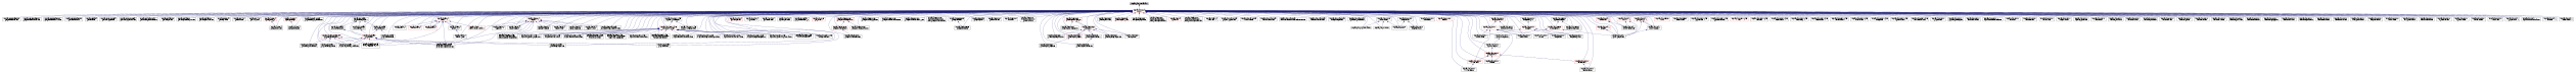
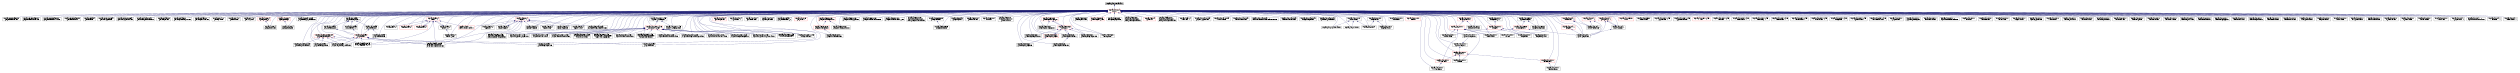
  digraph {
    node [color=black fillcolor=white fontname=Helvetica fontsize=10 shape=record style=filled]
    edge [color=midnightblue dir=back fontname=Helvetica fontsize=10 labelfontname=Helvetica labelfontsize=10 style=solid]
    n1 [fillcolor=grey75 fontcolor=black height=0.2 label="libraries/AP_HAL/Scheduler.h" width=0.4]
    n2 [color=red height=0.2 label="libraries/AP_HAL/AP\l_HAL.h" width=0.4]
    n3 [height=0.2 label="libraries/AC_AttitudeControl\l/AC_AttitudeControl.cpp" width=0.4]
    n4 [height=0.2 label="libraries/AC_AttitudeControl\l/AC_AttitudeControl_Heli.cpp" width=0.4]
    n5 [height=0.2 label="libraries/AC_AttitudeControl\l/AC_AttitudeControl_Multi.cpp" width=0.4]
    n6 [height=0.2 label="libraries/AC_AttitudeControl\l/AC_PosControl.cpp" width=0.4]
    n7 [height=0.2 label="libraries/AC_Fence\l/AC_Fence.cpp" width=0.4]
    n8 [height=0.2 label="libraries/AC_InputManager\l/AC_InputManager.cpp" width=0.4]
    n9 [height=0.2 label="libraries/AC_InputManager\l/AC_InputManager_Heli.cpp" width=0.4]
    n10 [height=0.2 label="libraries/AC_PID/examples\l/AC_PID_test/AC_PID_test.cpp" width=0.4]
    n11 [height=0.2 label="libraries/AC_PrecLand\l/AC_PrecLand.cpp" width=0.4]
    n12 [height=0.2 label="libraries/AC_PrecLand\l/AC_PrecLand_Companion.cpp" width=0.4]
    n13 [height=0.2 label="libraries/AC_PrecLand\l/AC_PrecLand_IRLock.cpp" width=0.4]
-   n14 [height=0.2 label="libraries/AC_Sprayer\l/AC_Sprayer.cpp" width=0.4]
+   n14 [height=0.2 label="libraries/AC_WPNav\l/AC_Sprayer.cpp" width=0.4]
    n15 [height=0.2 label="libraries/AC_WPNav\l/AC_Circle.cpp" width=0.4]
    n16 [height=0.2 label="libraries/AC_WPNav\l/AC_WPNav.cpp" width=0.4]
    n17 [color=red height=0.2 label="libraries/AP_ADC/AP\l_ADC_ADS7844.h" width=0.4]
    n18 [height=0.2 label="libraries/AP_ADC/AP\l_ADC_ADS7844.cpp" width=0.4]
    n19 [color=red height=0.2 label="libraries/AP_ADC/AP\l_ADC_ADS1115.h" width=0.4]
    n20 [height=0.2 label="libraries/AP_ADC/AP\l_ADC_ADS1115.cpp" width=0.4]
    n21 [height=0.2 label="libraries/AP_ADC/examples\l/AP_ADC_test/AP_ADC_test.cpp" width=0.4]
    n22 [color=red height=0.2 label="libraries/AP_ADC_AnalogSource\l/AP_ADC_AnalogSource.h" width=0.4]
    n23 [height=0.2 label="libraries/AP_AHRS/examples\l/AHRS_Test/AHRS_Test.cpp" width=0.4]
    n24 [height=0.2 label="libraries/AP_Airspeed\l/AP_Airspeed_analog.cpp" width=0.4]
    n25 [height=0.2 label="libraries/AP_Airspeed\l/examples/Airspeed/Airspeed.cpp" width=0.4]
    n26 [height=0.2 label="libraries/AP_GPS/examples\l/GPS_AUTO_test/GPS_AUTO\l_test.cpp" width=0.4]
    n27 [height=0.2 label="libraries/AP_GPS/examples\l/GPS_UBLOX_passthrough\l/GPS_UBLOX_passthrough.cpp" width=0.4]
    n28 [color=red height=0.2 label="libraries/AP_AHRS/AP\l_AHRS_NavEKF.h" width=0.4]
    n29 [height=0.2 label="libraries/AP_AHRS/AP\l_AHRS.cpp" width=0.4]
    n30 [height=0.2 label="libraries/AP_AHRS/AP\l_AHRS_DCM.cpp" width=0.4]
    n31 [height=0.2 label="libraries/AP_AHRS/AP\l_AHRS_NavEKF.cpp" width=0.4]
    n32 [height=0.2 label="libraries/AP_Airspeed\l/Airspeed_Calibration.cpp" width=0.4]
    n33 [color=red height=0.2 label="libraries/AP_Airspeed\l/AP_Airspeed.h" width=0.4]
    n34 [height=0.2 label="libraries/AP_Airspeed\l/AP_Airspeed.cpp" width=0.4]
    n35 [height=0.2 label="libraries/AP_Airspeed\l/AP_Airspeed_Backend.h" width=0.4]
    n36 [height=0.2 label="libraries/AP_Airspeed\l/AP_Airspeed_analog.h" width=0.4]
    n37 [height=0.2 label="libraries/AP_Airspeed\l/AP_Airspeed_PX4.h" width=0.4]
    n38 [height=0.2 label="libraries/AP_Airspeed\l/AP_Airspeed_I2C.h" width=0.4]
    n39 [height=0.2 label="libraries/AP_Airspeed\l/AP_Airspeed_I2C.cpp" width=0.4]
    n40 [height=0.2 label="libraries/AP_Airspeed\l/AP_Airspeed_I2C_PX4.h" width=0.4]
    n41 [color=red height=0.2 label="libraries/AP_Arming\l/AP_Arming.h" width=0.4]
    n42 [color=red height=0.2 label="libraries/AP_Baro/AP\l_Baro.h" width=0.4]
    n43 [height=0.2 label="libraries/AP_Baro/AP\l_Baro.cpp" width=0.4]
    n44 [height=0.2 label="libraries/AP_Baro/AP\l_Baro_MS5611.h" width=0.4]
    n45 [height=0.2 label="libraries/AP_Baro/AP\l_Baro_BMP085.cpp" width=0.4]
    n46 [height=0.2 label="libraries/AP_Baro/AP\l_Baro_HIL.cpp" width=0.4]
    n47 [height=0.2 label="libraries/AP_Baro/AP\l_Baro_MS5611.cpp" width=0.4]
    n48 [height=0.2 label="libraries/AP_Baro/AP\l_Baro_PX4.cpp" width=0.4]
    n49 [height=0.2 label="libraries/AP_Baro/examples\l/BARO_generic/BARO_generic.cpp" width=0.4]
    n50 [color=red height=0.2 label="libraries/AP_Frsky\l_Telem/AP_Frsky_Telem.h" width=0.4]
    n51 [height=0.2 label="libraries/AP_HAL_FLYMAPLE\l/examples/AP_Baro_BMP085\l_test/AP_Baro_BMP085_test.cpp" width=0.4]
    n52 [color=red height=0.2 label="libraries/AP_BattMonitor\l/AP_BattMonitor_Backend.h" width=0.4]
    n53 [color=red height=0.2 label="libraries/AP_BattMonitor\l/AP_BattMonitor_Bebop.h" width=0.4]
    n54 [height=0.2 label="libraries/AP_BattMonitor\l/AP_BattMonitor_Bebop.cpp" width=0.4]
    n55 [height=0.2 label="libraries/AP_BattMonitor\l/AP_BattMonitor_Backend.cpp" width=0.4]
    n56 [height=0.2 label="libraries/AP_BattMonitor\l/AP_BattMonitor_Analog.cpp" width=0.4]
    n57 [height=0.2 label="libraries/AP_BattMonitor\l/AP_BattMonitor_SMBus_I2C.cpp" width=0.4]
    n58 [height=0.2 label="libraries/AP_BattMonitor\l/AP_BattMonitor_SMBus_PX4.cpp" width=0.4]
    n59 [height=0.2 label="libraries/AP_BattMonitor\l/examples/AP_BattMonitor\l_test/AP_BattMonitor_test.cpp" width=0.4]
    n60 [height=0.2 label="libraries/AP_BoardConfig\l/AP_BoardConfig.cpp" width=0.4]
    n61 [height=0.2 label="libraries/AP_BoardConfig\l/AP_BoardConfig.h" width=0.4]
    n62 [height=0.2 label="libraries/AP_Camera\l/AP_Camera.cpp" width=0.4]
    n63 [height=0.2 label="libraries/AP_Common\l/AP_Common.cpp" width=0.4]
    n64 [height=0.2 label="libraries/AP_Common\l/c++.cpp" width=0.4]
    n65 [height=0.2 label="libraries/AP_Common\l/examples/AP_Common\l/AP_Common.cpp" width=0.4]
    n66 [color=red height=0.2 label="libraries/AP_Compass\l/AP_Compass_HMC5843.h" width=0.4]
    n67 [color=red height=0.2 label="libraries/AP_Compass\l/Compass.h" width=0.4]
    n68 [color=red height=0.2 label="libraries/AP_Compass\l/AP_Compass_AK8963.h" width=0.4]
    n69 [height=0.2 label="libraries/AP_Compass\l/AP_Compass_AK8963.cpp" width=0.4]
    n70 [height=0.2 label="libraries/AP_Compass\l/AP_Compass_LSM303D.h" width=0.4]
    n71 [height=0.2 label="libraries/AP_Compass\l/AP_Compass_LSM303D.cpp" width=0.4]
    n72 [height=0.2 label="libraries/AP_Compass\l/AP_Compass_Backend.cpp" width=0.4]
    n73 [height=0.2 label="libraries/AP_Compass\l/AP_Compass_Calibration.cpp" width=0.4]
    n74 [height=0.2 label="libraries/AP_Compass\l/Compass.cpp" width=0.4]
    n75 [height=0.2 label="libraries/AP_Compass\l/AP_Compass_HMC5843.cpp" width=0.4]
    n76 [height=0.2 label="libraries/AP_Compass\l/AP_Compass_HIL.cpp" width=0.4]
    n77 [color=red height=0.2 label="libraries/AP_Compass\l/AP_Compass_PX4.cpp" width=0.4]
    n78 [height=0.2 label="libraries/AP_Compass\l/CompassCalibrator.cpp" width=0.4]
    n79 [height=0.2 label="libraries/AP_Compass\l/examples/AP_Compass\l_test/AP_Compass_test.cpp" width=0.4]
    n80 [color=red height=0.2 label="libraries/AP_Curve\l/AP_Curve.h" width=0.4]
    n81 [height=0.2 label="libraries/AP_Declination\l/examples/AP_Declination\l_test/AP_Declination_test.cpp" width=0.4]
    n82 [height=0.2 label="libraries/AP_EPM/AP\l_EPM.cpp" width=0.4]
    n83 [height=0.2 label="libraries/AP_GPS/AP\l_GPS.cpp" width=0.4]
    n84 [color=red height=0.2 label="libraries/AP_GPS/AP\l_GPS.h" width=0.4]
    n85 [color=red height=0.2 label="libraries/AP_GPS/AP\l_GPS_UBLOX.h" width=0.4]
    n86 [color=red height=0.2 label="libraries/AP_GPS/AP\l_GPS_SIRF.h" width=0.4]
    n87 [height=0.2 label="libraries/AP_GPS/AP\l_GPS_PX4.h" width=0.4]
    n88 [height=0.2 label="libraries/AP_GPS/AP\l_GPS_PX4.cpp" width=0.4]
    n89 [height=0.2 label="libraries/AP_HAL/examples\l/AnalogIn/AnalogIn.cpp" width=0.4]
    n90 [height=0.2 label="libraries/AP_HAL/examples\l/Printf/Printf.cpp" width=0.4]
    n91 [height=0.2 label="libraries/AP_HAL/examples\l/RCInput/RCInput.cpp" width=0.4]
    n92 [height=0.2 label="libraries/AP_HAL/examples\l/RCInputToRCOutput/RCInputToRCOutput.cpp" width=0.4]
    n93 [height=0.2 label="libraries/AP_HAL/examples\l/RCOutput/RCOutput.cpp" width=0.4]
    n94 [height=0.2 label="libraries/AP_HAL/examples\l/Storage/Storage.cpp" width=0.4]
    n95 [height=0.2 label="libraries/AP_HAL/examples\l/UART_test/UART_test.cpp" width=0.4]
    n96 [height=0.2 label="libraries/AP_HAL/UARTDriver.cpp" width=0.4]
    n97 [height=0.2 label="libraries/AP_HAL/utility\l/print_vprintf.h" width=0.4]
    n98 [height=0.2 label="libraries/AP_HAL/Util.cpp" width=0.4]
    n99 [height=0.2 label="libraries/AP_HAL/utility\l/print_vprintf.cpp" width=0.4]
    n100 [height=0.2 label="libraries/AP_HAL/utility\l/ftoa_engine.h" width=0.4]
    n101 [height=0.2 label="libraries/AP_HAL/utility\l/ftoa_engine.cpp" width=0.4]
    n102 [height=0.2 label="libraries/AP_HAL/utility\l/Socket.cpp" width=0.4]
    n103 [color=red height=0.2 label="libraries/AP_HAL/utility\l/Socket.h" width=0.4]
    n104 [color=red height=0.2 label="libraries/AP_HAL_Empty\l/AP_HAL_Empty.h" width=0.4]
    n105 [height=0.2 label="libraries/AP_HAL_Linux\l/HAL_Linux_Class.cpp" width=0.4]
    n106 [height=0.2 label="libraries/AP_HAL_PX4\l/HAL_PX4_Class.cpp" width=0.4]
    n107 [height=0.2 label="libraries/AP_HAL_Empty\l/HAL_Empty_Class.h" width=0.4]
    n108 [height=0.2 label="libraries/AP_HAL_Empty\l/HAL_Empty_Class.cpp" width=0.4]
    n109 [color=red height=0.2 label="libraries/AP_HAL_Empty\l/Util.h" width=0.4]
    n110 [height=0.2 label="libraries/AP_HAL_Empty\l/I2CDriver.cpp" width=0.4]
    n111 [height=0.2 label="libraries/AP_HAL_FLYMAPLE\l/AnalogIn.cpp" width=0.4]
    n112 [color=red height=0.2 label="libraries/AP_HAL_FLYMAPLE\l/AP_HAL_FLYMAPLE.h" width=0.4]
    n113 [height=0.2 label="libraries/AP_HAL_FLYMAPLE\l/examples/AnalogIn/AnalogIn.cpp" width=0.4]
    n114 [height=0.2 label="libraries/AP_HAL_FLYMAPLE\l/examples/Blink/Blink.cpp" width=0.4]
    n115 [height=0.2 label="libraries/AP_HAL_FLYMAPLE\l/examples/Console/Console.cpp" width=0.4]
    n116 [height=0.2 label="libraries/AP_HAL_FLYMAPLE\l/examples/empty_example\l/empty_example.cpp" width=0.4]
    n117 [height=0.2 label="libraries/AP_HAL_FLYMAPLE\l/examples/I2CDriver_HMC5883L\l/I2CDriver_HMC5883L.cpp" width=0.4]
    n118 [height=0.2 label="libraries/AP_HAL_FLYMAPLE\l/examples/RCInput/RCInput.cpp" width=0.4]
    n119 [height=0.2 label="libraries/AP_HAL_FLYMAPLE\l/examples/RCPassthroughTest\l/RCPassthroughTest.cpp" width=0.4]
    n120 [height=0.2 label="libraries/AP_HAL_FLYMAPLE\l/examples/Scheduler/Scheduler.cpp" width=0.4]
    n121 [height=0.2 label="libraries/AP_HAL_FLYMAPLE\l/examples/Semaphore/Semaphore.cpp" width=0.4]
    n122 [height=0.2 label="libraries/AP_HAL_FLYMAPLE\l/examples/SPIDriver/SPIDriver.cpp" width=0.4]
    n123 [height=0.2 label="libraries/AP_HAL_FLYMAPLE\l/examples/Storage/Storage.cpp" width=0.4]
    n124 [height=0.2 label="libraries/AP_HAL_FLYMAPLE\l/examples/UARTDriver/UARTDriver.cpp" width=0.4]
    n125 [height=0.2 label="libraries/AP_HAL_FLYMAPLE\l/examples/UtilityStringTest\l/UtilityStringTest.cpp" width=0.4]
    n126 [height=0.2 label="libraries/AP_HAL_FLYMAPLE\l/Semaphores.cpp" width=0.4]
    n127 [height=0.2 label="libraries/AP_HAL_FLYMAPLE\l/HAL_FLYMAPLE_Class.h" width=0.4]
    n128 [height=0.2 label="libraries/AP_HAL_FLYMAPLE\l/HAL_FLYMAPLE_Class.cpp" width=0.4]
    n129 [height=0.2 label="libraries/AP_HAL_FLYMAPLE\l/AnalogSource.cpp" width=0.4]
    n130 [color=red height=0.2 label="libraries/AP_HAL_FLYMAPLE\l/Util.h" width=0.4]
    n131 [height=0.2 label="libraries/AP_HAL_FLYMAPLE\l/GPIO.cpp" width=0.4]
    n132 [height=0.2 label="libraries/AP_HAL_FLYMAPLE\l/I2CDriver.cpp" width=0.4]
    n133 [height=0.2 label="libraries/AP_HAL_FLYMAPLE\l/RCInput.ftoa" width=0.4]
    n134 [height=0.2 label="libraries/AP_HAL_FLYMAPLE\l/RCOutput.cpp" width=0.4]
    n135 [height=0.2 label="libraries/AP_HAL_FLYMAPLE\l/Scheduler.cpp" width=0.4]
    n136 [height=0.2 label="libraries/AP_HAL_FLYMAPLE\l/SPIDriver.cpp" width=0.4]
    n137 [height=0.2 label="libraries/AP_HAL_FLYMAPLE\l/Storage.cpp" width=0.4]
    n138 [height=0.2 label="libraries/AP_HAL_FLYMAPLE\l/UARTDriver.cpp" width=0.4]
    n139 [height=0.2 label="libraries/AP_HAL_FLYMAPLE\l/utility/EEPROM.cpp" width=0.4]
    n140 [height=0.2 label="libraries/AP_HAL_Linux\l/AnalogIn.cpp" width=0.4]
    n141 [color=red height=0.2 label="libraries/AP_HAL_Linux\l/AP_HAL_Linux.h" width=0.4]
    n142 [color=red height=0.2 label="libraries/AP_HAL_Linux\l/PWM_Sysfs.h" width=0.4]
    n143 [height=0.2 label="libraries/AP_HAL_Linux\l/PWM_Sysfs.cpp" width=0.4]
    n144 [color=red height=0.2 label="libraries/AP_HAL_Linux\l/GPIO_Sysfs.h" width=0.4]
    n145 [height=0.2 label="libraries/AP_HAL_Linux\l/GPIO_Sysfs.cpp" width=0.4]
    n146 [height=0.2 label="libraries/AP_HAL_Linux\l/Perf.cpp" width=0.4]
    n147 [height=0.2 label="libraries/AP_HAL_Linux\l/HAL_Linux_Class.h" width=0.4]
    n148 [height=0.2 label="libraries/AP_HAL_Linux\l/AnalogIn_ADS1115.cpp" width=0.4]
    n149 [color=red height=0.2 label="libraries/AP_HAL_Linux\l/Storage.h" width=0.4]
    n150 [height=0.2 label="libraries/AP_HAL_Linux\l/Scheduler.cpp" width=0.4]
    n151 [height=0.2 label="libraries/AP_HAL_Linux\l/Storage.cpp" width=0.4]
    n152 [height=0.2 label="libraries/AP_HAL_Linux\l/Storage_FRAM.cpp" width=0.4]
    n153 [height=0.2 label="libraries/AP_HAL_Linux\l/Storage_FRAM.h" width=0.4]
    n154 [color=red height=0.2 label="libraries/AP_HAL_Linux\l/Util.h" width=0.4]
    n155 [height=0.2 label="libraries/AP_HAL_Linux\l/I2CDriver.cpp" width=0.4]
    n156 [height=0.2 label="libraries/AP_HAL_Linux\l/Util.cpp" width=0.4]
    n157 [color=red height=0.2 label="libraries/AP_HAL_Linux\l/ToneAlarmDriver.h" width=0.4]
    n158 [height=0.2 label="libraries/AP_HAL_Linux\l/ToneAlarmDriver.cpp" width=0.4]
    n159 [height=0.2 label="libraries/AP_HAL_Linux\l/ConsoleDevice.cpp" width=0.4]
    n160 [height=0.2 label="libraries/AP_HAL_Linux\l/examples/BusTest/BusTest.cpp" width=0.4]
    n161 [height=0.2 label="libraries/AP_HAL_Linux\l/GPIO.cpp" width=0.4]
    n162 [height=0.2 label="libraries/AP_HAL_Linux\l/GPIO_BBB.cpp" width=0.4]
    n163 [height=0.2 label="libraries/AP_HAL_Linux\l/GPIO_RPI.cpp" width=0.4]
    n164 [height=0.2 label="libraries/AP_HAL_Linux\l/Heat_Pwm.cpp" width=0.4]
    n165 [height=0.2 label="libraries/AP_HAL_Linux\l/RaspilotAnalogIn.cpp" width=0.4]
    n166 [height=0.2 label="libraries/AP_HAL_Linux\l/RCInput.cpp" width=0.4]
    n167 [height=0.2 label="libraries/AP_HAL_Linux\l/RCInput_AioPRU.cpp" width=0.4]
    n168 [height=0.2 label="libraries/AP_HAL_Linux\l/RCInput_PRU.cpp" width=0.4]
    n169 [height=0.2 label="libraries/AP_HAL_Linux\l/RCInput_Raspilot.cpp" width=0.4]
    n170 [height=0.2 label="libraries/AP_HAL_Linux\l/RCInput_RPI.cpp" width=0.4]
    n171 [height=0.2 label="libraries/AP_HAL_Linux\l/RCInput_UART.cpp" width=0.4]
    n172 [height=0.2 label="libraries/AP_HAL_Linux\l/RCInput_UDP.cpp" width=0.4]
    n173 [height=0.2 label="libraries/AP_HAL_Linux\l/RCInput_ZYNQ.cpp" width=0.4]
    n174 [height=0.2 label="libraries/AP_HAL_Linux\l/RCOutput_AioPRU.cpp" width=0.4]
    n175 [height=0.2 label="libraries/AP_HAL_Linux\l/RCOutput_Bebop.cpp" width=0.4]
    n176 [height=0.2 label="libraries/AP_HAL_Linux\l/RCOutput_PCA9685.cpp" width=0.4]
    n177 [height=0.2 label="libraries/AP_HAL_Linux\l/RCOutput_PRU.cpp" width=0.4]
    n178 [height=0.2 label="libraries/AP_HAL_Linux\l/RCOutput_Raspilot.cpp" width=0.4]
    n179 [height=0.2 label="libraries/AP_HAL_Linux\l/RCOutput_Sysfs.cpp" width=0.4]
    n180 [height=0.2 label="libraries/AP_HAL_Linux\l/RCOutput_ZYNQ.cpp" width=0.4]
    n181 [height=0.2 label="libraries/AP_HAL_Linux\l/RPIOUARTDriver.cpp" width=0.4]
    n182 [height=0.2 label="libraries/AP_HAL_Linux\l/Semaphores.cpp" width=0.4]
    n183 [height=0.2 label="libraries/AP_HAL_Linux\l/SPIDriver.cpp" width=0.4]
    n184 [height=0.2 label="libraries/AP_HAL_Linux\l/SPIUARTDriver.cpp" width=0.4]
    n185 [height=0.2 label="libraries/AP_HAL_Linux\l/TCPServerDevice.cpp" width=0.4]
    n186 [height=0.2 label="libraries/AP_HAL_Linux\l/UARTDevice.cpp" width=0.4]
    n187 [height=0.2 label="libraries/AP_HAL_Linux\l/UARTDriver.cpp" width=0.4]
    n188 [height=0.2 label="libraries/AP_HAL_Linux\l/UDPDevice.cpp" width=0.4]
    n189 [height=0.2 label="libraries/AP_HAL_Linux\l/Util_RPI.cpp" width=0.4]
    n190 [height=0.2 label="libraries/AP_HAL_PX4\l/AnalogIn.cpp" width=0.4]
    n191 [color=red height=0.2 label="libraries/AP_HAL_PX4\l/AP_HAL_PX4.h" width=0.4]
    n192 [height=0.2 label="libraries/AP_HAL_PX4\l/HAL_PX4_Class.h" width=0.4]
    n193 [height=0.2 label="libraries/AP_HAL_PX4\l/examples/simple/simple.cpp" width=0.4]
    n194 [height=0.2 label="libraries/AP_HAL_PX4\l/GPIO.cpp" width=0.4]
    n195 [color=red height=0.2 label="libraries/AP_HAL_PX4\l/Scheduler.h" width=0.4]
    n196 [height=0.2 label="libraries/AP_HAL_PX4\l/NSHShellStream.cpp" width=0.4]
    n197 [color=red height=0.2 label="libraries/AP_HAL_PX4\l/Storage.h" width=0.4]
    n198 [color=red height=0.2 label="libraries/AP_HAL_PX4\l/Util.h" width=0.4]
    n199 [height=0.2 label="libraries/AP_HAL_PX4\l/I2CDriver.cpp" width=0.4]
    n1 -> n2
    n2 -> n3
    n2 -> n4
    n2 -> n5
    n2 -> n6
    n2 -> n7
    n2 -> n8
    n2 -> n9
    n2 -> n10
    n2 -> n11
    n2 -> n12
    n2 -> n13
    n2 -> n14
    n2 -> n15
    n2 -> n16
    n2 -> n17
    n2 -> n18
    n2 -> n19
    n2 -> n20
    n2 -> n21
    n2 -> n22
    n2 -> n23
    n2 -> n24
    n2 -> n25
    n2 -> n26
    n2 -> n27
    n2 -> n28
    n2 -> n29
    n2 -> n30
    n2 -> n31
    n2 -> n32
    n2 -> n33
    n2 -> n34
    n2 -> n35
    n2 -> n36
    n2 -> n37
    n2 -> n38
    n2 -> n39
    n2 -> n40
    n2 -> n41
    n2 -> n42
    n2 -> n43
    n2 -> n44
    n2 -> n45
    n2 -> n46
    n2 -> n47
    n2 -> n48
    n2 -> n49
    n2 -> n50
    n2 -> n51
    n2 -> n52
    n2 -> n53
    n2 -> n54
    n2 -> n55
    n2 -> n56
    n2 -> n57
    n2 -> n58
    n2 -> n59
    n2 -> n60
    n2 -> n61
    n2 -> n62
    n2 -> n63
    n2 -> n64
    n2 -> n65
    n2 -> n66
    n2 -> n67
    n2 -> n68
    n2 -> n69
    n2 -> n70
    n2 -> n71
    n2 -> n72
    n2 -> n73
    n2 -> n74
    n2 -> n75
    n2 -> n76
    n2 -> n77
    n2 -> n78
    n2 -> n79
    n2 -> n80
    n2 -> n81
    n2 -> n82
    n2 -> n83
    n2 -> n84
    n2 -> n85
    n2 -> n86
    n2 -> n87
    n2 -> n88
    n2 -> n89
    n2 -> n90
    n2 -> n91
    n2 -> n92
    n2 -> n93
    n2 -> n94
    n2 -> n95
    n2 -> n96
    n2 -> n97
    n2 -> n98
    n2 -> n99
    n2 -> n100
    n2 -> n101
    n2 -> n102
    n2 -> n103
    n2 -> n104
    n2 -> n105
    n2 -> n106
    n2 -> n107
    n2 -> n108
    n2 -> n109
    n2 -> n110
    n2 -> n111
    n2 -> n112
    n2 -> n113
    n2 -> n114
    n2 -> n115
    n2 -> n116
    n2 -> n117
    n2 -> n118
    n2 -> n119
    n2 -> n120
    n2 -> n121
    n2 -> n122
    n2 -> n123
    n2 -> n124
    n2 -> n125
    n2 -> n126
    n2 -> n127
    n2 -> n128
    n2 -> n129
    n2 -> n130
    n2 -> n131
    n2 -> n132
    n2 -> n133
    n2 -> n134
    n2 -> n135
    n2 -> n136
    n2 -> n137
    n2 -> n138
    n2 -> n139
    n2 -> n140
    n2 -> n141
    n2 -> n142
    n2 -> n143
    n2 -> n144
    n2 -> n145
    n2 -> n146
    n2 -> n147
    n2 -> n148
    n2 -> n149
    n2 -> n150
    n2 -> n151
    n2 -> n152
    n2 -> n153
    n2 -> n154
    n2 -> n155
    n2 -> n156
    n2 -> n157
    n2 -> n158
    n2 -> n159
    n2 -> n160
    n2 -> n161
    n2 -> n162
    n2 -> n163
    n2 -> n164
    n2 -> n165
    n2 -> n166
    n2 -> n167
    n2 -> n168
    n2 -> n169
    n2 -> n170
    n2 -> n171
    n2 -> n172
    n2 -> n173
    n2 -> n174
    n2 -> n175
    n2 -> n176
    n2 -> n177
    n2 -> n178
    n2 -> n179
    n2 -> n180
    n2 -> n181
    n2 -> n182
    n2 -> n183
    n2 -> n184
    n2 -> n185
    n2 -> n186
    n2 -> n187
    n2 -> n188
    n2 -> n189
    n2 -> n190
    n2 -> n191
    n2 -> n192
    n2 -> n193
    n2 -> n194
    n2 -> n195
    n2 -> n196
    n2 -> n197
    n2 -> n198
    n2 -> n199
    n17 -> n18
    n19 -> n20
    n22 -> n23
    n22 -> n24
    n22 -> n25
    n22 -> n26
    n22 -> n27
    n33 -> n24
    n33 -> n25
    n33 -> n26
    n33 -> n27
    n33 -> n32
    n33 -> n34
    n35 -> n33
    n35 -> n36
    n35 -> n37
    n35 -> n38
    n36 -> n33
    n37 -> n33
    n38 -> n33
    n38 -> n39
    n42 -> n26
    n42 -> n27
    n42 -> n43
    n42 -> n44
    n42 -> n45
    n42 -> n46
    n42 -> n47
    n42 -> n48
    n42 -> n49
    n42 -> n50
    n42 -> n51
    n44 -> n42
    n52 -> n53
    n52 -> n55
    n53 -> n54
    n61 -> n60
    n66 -> n67
    n66 -> n75
    n67 -> n66
    n67 -> n68
    n67 -> n70
    n67 -> n72
    n67 -> n73
    n67 -> n74
    n68 -> n67
    n68 -> n69
    n70 -> n67
    n70 -> n71
    n84 -> n26
    n84 -> n27
    n84 -> n50
    n84 -> n83
    n84 -> n85
    n84 -> n86
    n84 -> n87
    n86 -> n84
    n87 -> n84
    n87 -> n88
    n97 -> n96
    n97 -> n98
    n97 -> n99
    n100 -> n99
    n100 -> n101
    n104 -> n105
    n104 -> n106
    n107 -> n104
    n107 -> n108
    n112 -> n51
    n112 -> n113
    n112 -> n114
    n112 -> n115
    n112 -> n116
    n112 -> n117
    n112 -> n118
    n112 -> n119
    n112 -> n120
    n112 -> n121
    n112 -> n122
    n112 -> n123
    n112 -> n124
    n112 -> n125
    n112 -> n126
    n127 -> n112
    n127 -> n128
    n141 -> n142
    n141 -> n144
    n141 -> n146
    n142 -> n143
    n144 -> n145
-   n105 -> n147
+   n147 -> n105
    n147 -> n141
    n149 -> n150
    n149 -> n151
    n149 -> n152
    n153 -> n149
    n154 -> n142
    n154 -> n146
    n154 -> n150
    n154 -> n155
    n154 -> n156
    n157 -> n154
    n157 -> n158
    n191 -> n106
    n191 -> n192
    n192 -> n106
    n192 -> n191
    n195 -> n106
    n195 -> n196
    n197 -> n106
    n198 -> n106
    n198 -> n196
  }
